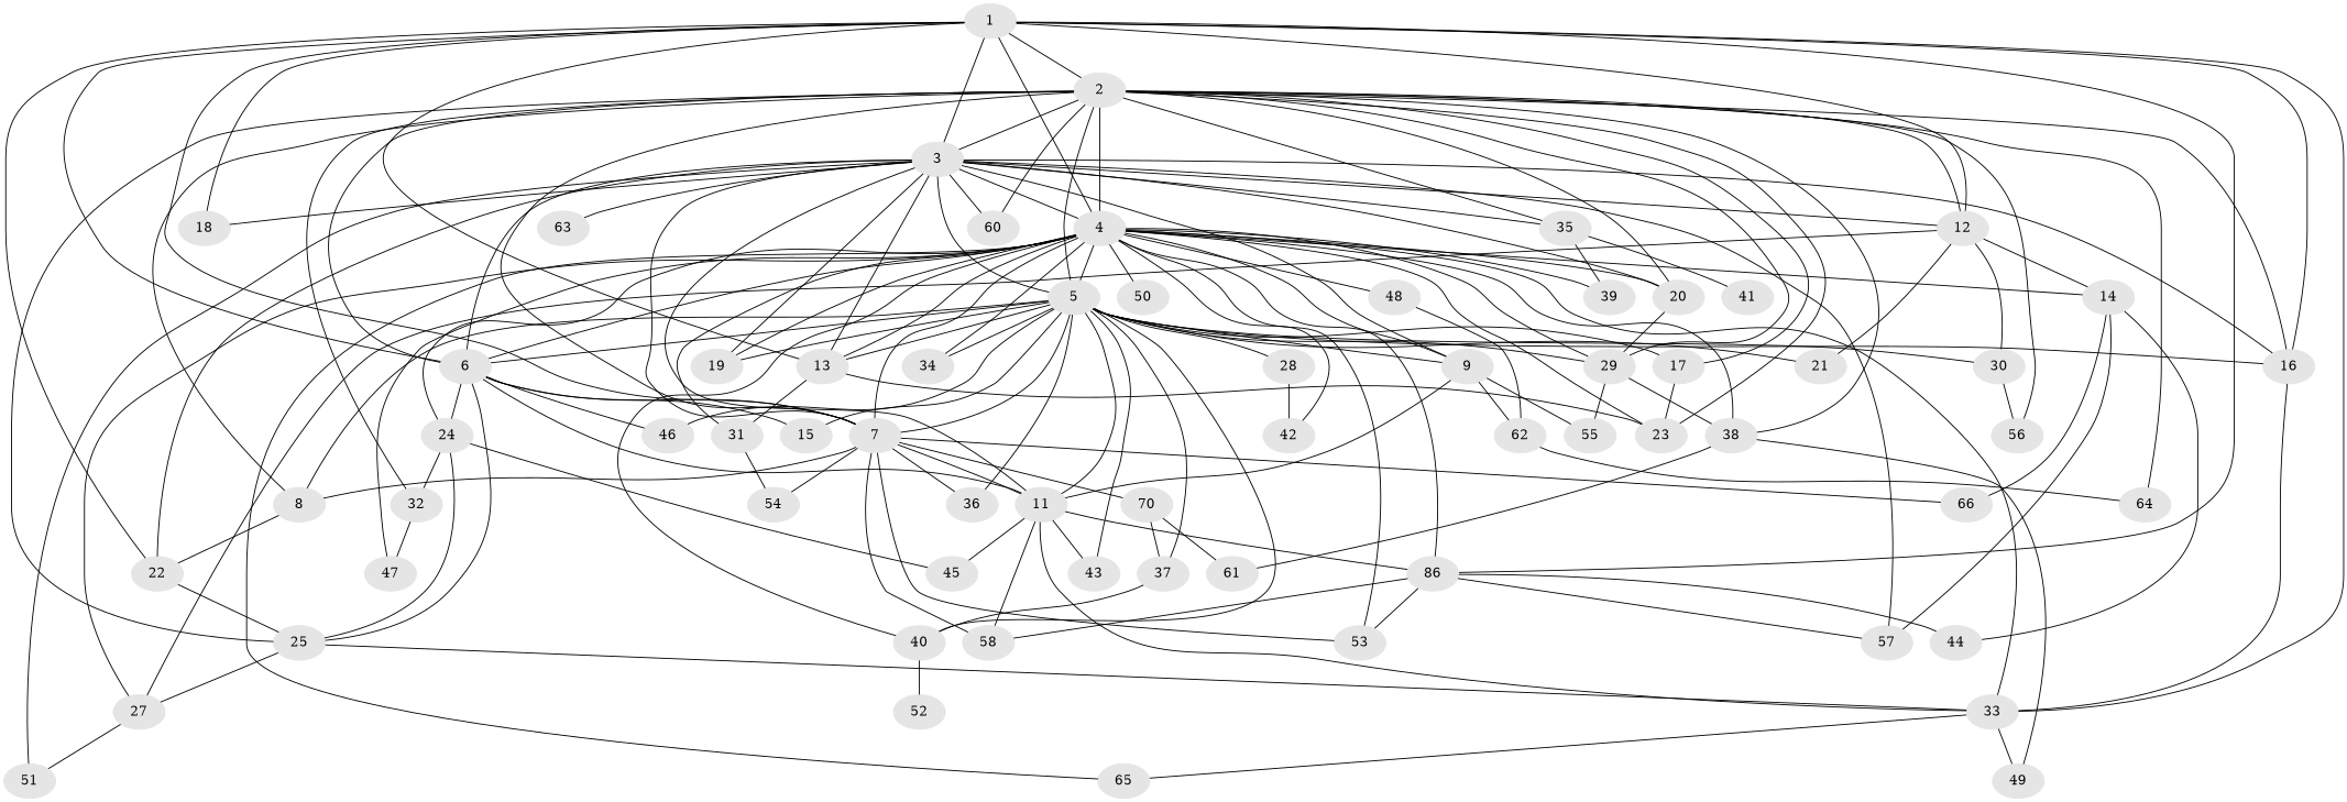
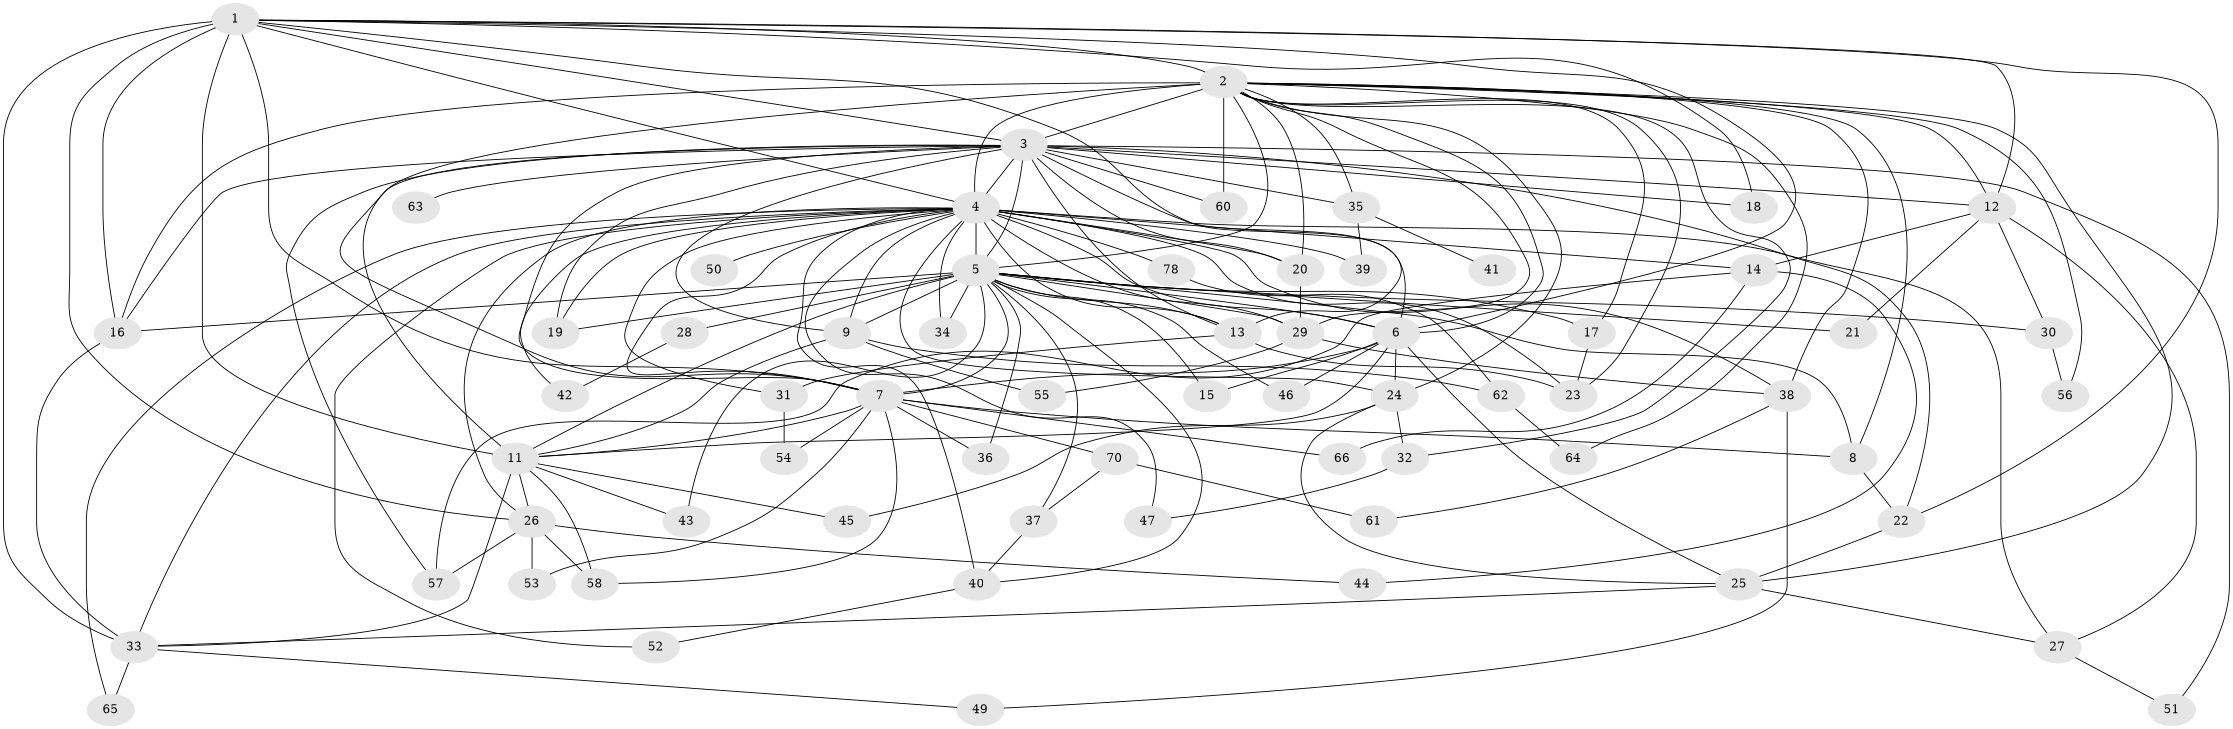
  graph {
    node [color=gray90 style=filled]
    edge [weight=1.0]
    1
    2
    3
    4
    6
    7
    11
    12
    13
    16
    18
    22
-   26 [label=86]
+   26
    33
    5
    8
    17
    20
    23
    24
    25
    29
    32
    35
    38
    56
    60
    64
    9
    19
    51
    57
    63
    14
    27
    31
    34
    39
    40
    42
    47
-   48
+   48 [label=78]
    50
    52
    65
    15
    21
    28
    30
    36
    37
    43
    46
    n54 [label=70]
    53
    54
    58
    66
    45
    44
    49
    55
    41
    61
    62
    1 -- 2 [weight=4.0]
    1 -- 3 [weight=4.0]
    1 -- 4 [weight=3.0]
    1 -- 6 [weight=2.0]
    1 -- 7 [weight=2.0]
+   1 -- 11 [weight=12.0]
    1 -- 12
    1 -- 13
    1 -- 16 [weight=4.0]
    1 -- 18
    1 -- 22
    1 -- 26 [weight=2.0]
    1 -- 33
    2 -- 3 [weight=4.0]
    2 -- 4 [weight=11.0]
    2 -- 6 [weight=2.0]
    2 -- 7 [weight=2.0]
    2 -- 12 [weight=2.0]
    2 -- 16
    2 -- 5 [weight=3.0]
    2 -- 8 [weight=2.0]
    2 -- 17
    2 -- 20
    2 -- 23
+   2 -- 24 [weight=2.0]
    2 -- 25 [weight=2.0]
    2 -- 29
    2 -- 32
    2 -- 35
    2 -- 38
    2 -- 56
    2 -- 60
    2 -- 64
    3 -- 4 [weight=3.0]
    3 -- 6 [weight=2.0]
    3 -- 7 [weight=3.0]
    3 -- 11
    3 -- 12
    3 -- 13
    3 -- 16
    3 -- 18 [weight=2.0]
    3 -- 22
    3 -- 5 [weight=2.0]
    3 -- 20
    3 -- 35
    3 -- 60
    3 -- 9
    3 -- 19
    3 -- 51
    3 -- 57
    3 -- 63
    4 -- 6 [weight=3.0]
    4 -- 7 [weight=3.0]
    4 -- 13
    4 -- 26
    4 -- 33
    4 -- 5
    4 -- 20
    4 -- 23
    4 -- 24 [weight=2.0]
    4 -- 29
    4 -- 38 [weight=2.0]
    4 -- 9
    4 -- 19
    4 -- 14 [weight=2.0]
    4 -- 27
    4 -- 31
    4 -- 34
    4 -- 39
    4 -- 40
    4 -- 42
    4 -- 47
    4 -- 48
    4 -- 50 [weight=2.0]
-   4 -- 53
+   4 -- 52
    4 -- 65
    6 -- 7 [weight=2.0]
    6 -- 11
    6 -- 24
    6 -- 25
    6 -- 15
    6 -- 46
    7 -- 11
    7 -- 8 [weight=2.0]
    7 -- 36
    7 -- n54
    7 -- 53
    7 -- 54
    7 -- 58
    7 -- 66
    11 -- 26 [weight=2.0]
    11 -- 33
    11 -- 43
    11 -- 58
    11 -- 45
    12 -- 14
    12 -- 27
    12 -- 21
    12 -- 30
    13 -- 23
    13 -- 31
    16 -- 33
    22 -- 25
    26 -- 57
    26 -- 53
    26 -- 58
    26 -- 44
    33 -- 65
    33 -- 49
    5 -- 6
    5 -- 7 [weight=2.0]
    5 -- 11 [weight=3.0]
    5 -- 13
    5 -- 16
    5 -- 8
    5 -- 17 [weight=2.0]
    5 -- 29
    5 -- 9
    5 -- 19
    5 -- 34
    5 -- 40
    5 -- 15
    5 -- 21
    5 -- 28
    5 -- 30
    5 -- 36 [weight=2.0]
    5 -- 37 [weight=2.0]
    5 -- 43
    5 -- 46
    8 -- 22 [weight=4.0]
    17 -- 23
    20 -- 29
    24 -- 25
    24 -- 32
    24 -- 45
    25 -- 33
    25 -- 27
    29 -- 38
    29 -- 55
    32 -- 47
    35 -- 39
    35 -- 41
    38 -- 49
    38 -- 61
    9 -- 11
    9 -- 55
    9 -- 62
    14 -- 57
    14 -- 66
    14 -- 44
    27 -- 51
    31 -- 54
    40 -- 52
    48 -- 62
    28 -- 42
    30 -- 56
    37 -- 40
    n54 -- 37
    n54 -- 61
    62 -- 64
  }
